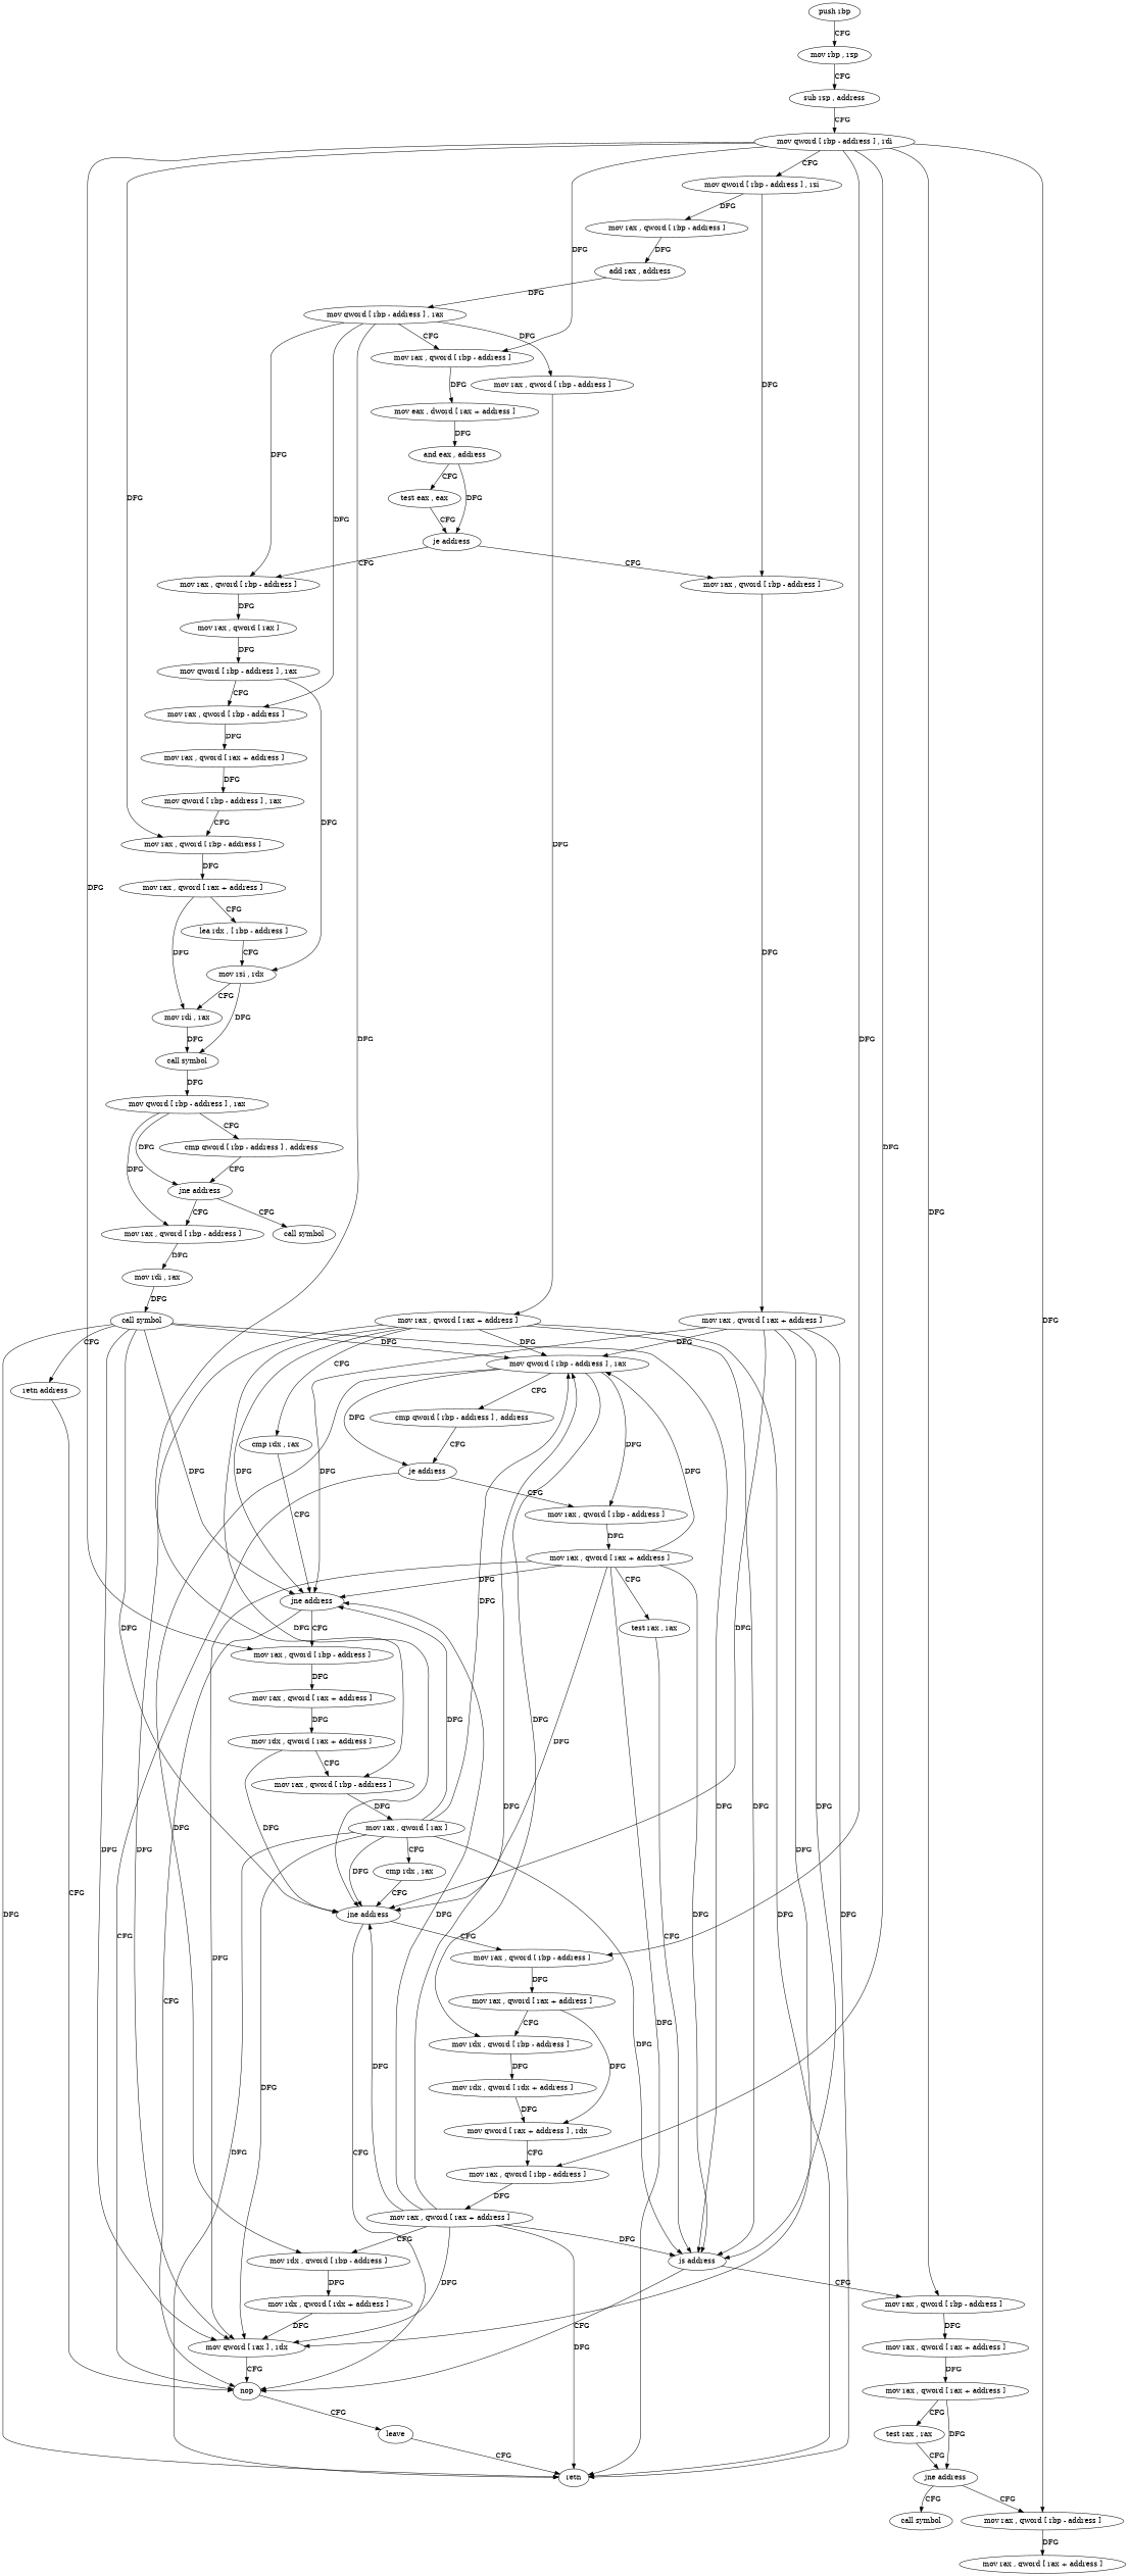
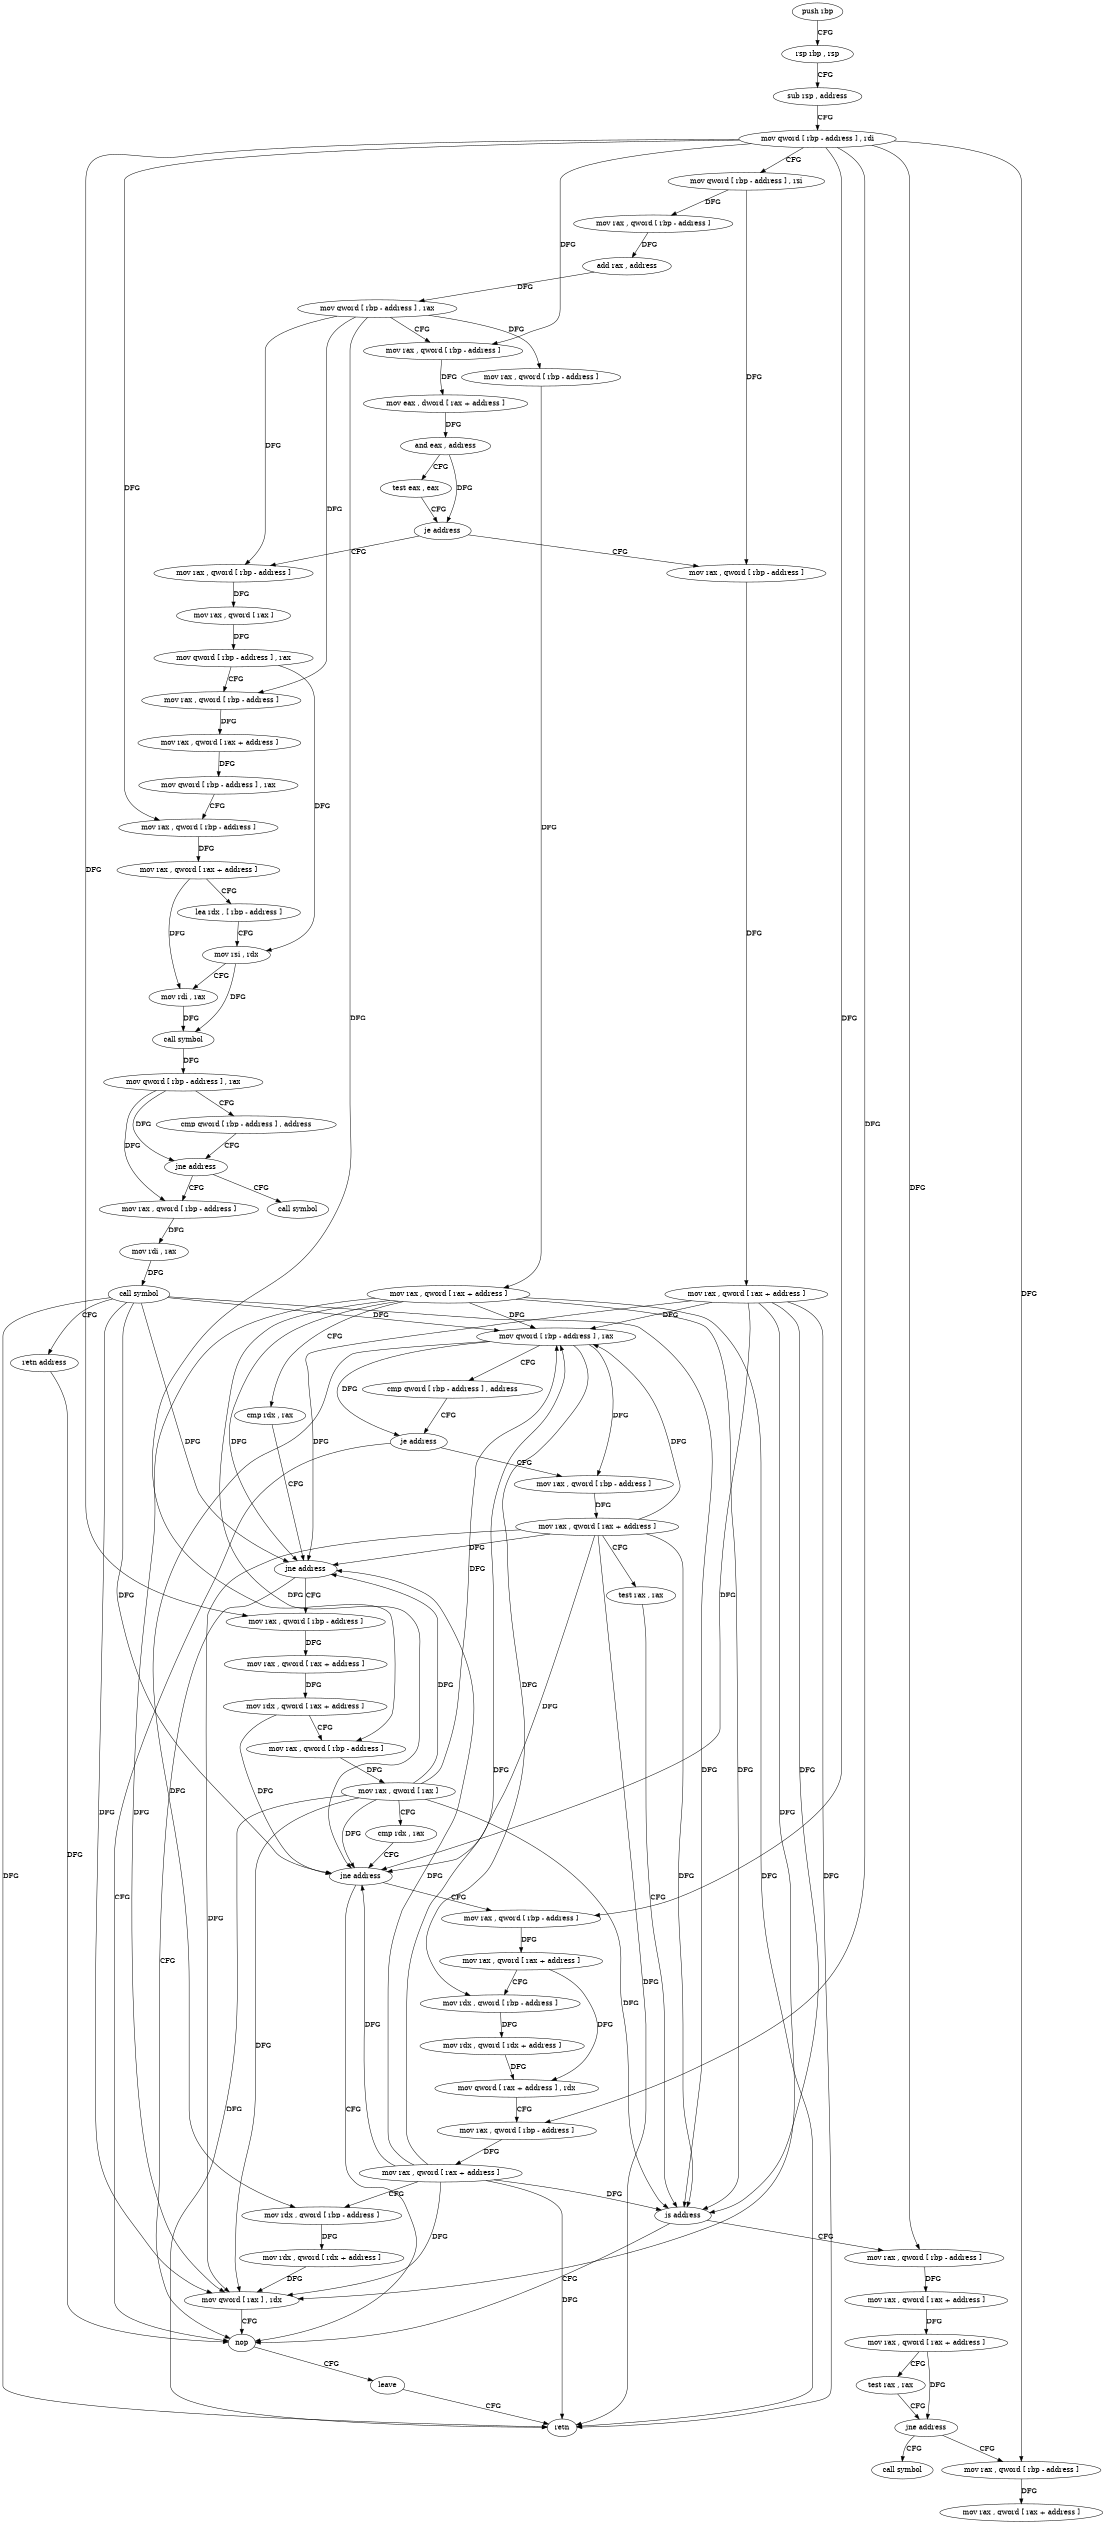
  digraph {
    n1 [label="push rbp"]
-   n2 [label="mov rbp , rsp"]
+   n2 [label="rsp rbp , rsp"]
    n3 [label="sub rsp , address"]
    n4 [label="mov qword [ rbp - address ] , rdi"]
    n5 [label="mov qword [ rbp - address ] , rsi"]
    n6 [label="mov rax , qword [ rbp - address ]"]
    n7 [label="mov rax , qword [ rbp - address ]"]
    n8 [label="mov rax , qword [ rbp - address ]"]
    n9 [label="mov rax , qword [ rbp - address ]"]
    n10 [label="mov rax , qword [ rbp - address ]"]
    n11 [label="mov rax , qword [ rbp - address ]"]
    n12 [label="mov rax , qword [ rbp - address ]"]
    n13 [label="mov rax , qword [ rbp - address ]"]
    n14 [label="mov rax , qword [ rbp - address ]"]
    n15 [label="mov eax , dword [ rax + address ]"]
    n16 [label="mov rax , qword [ rax + address ]"]
    n17 [label="mov rax , qword [ rax + address ]"]
    n18 [label="mov rax , qword [ rax + address ]"]
    n19 [label="mov rax , qword [ rax + address ]"]
    n20 [label="mov rax , qword [ rax + address ]"]
    n21 [label="mov rax , qword [ rax + address ]"]
    n22 [label="add rax , address"]
    n23 [label="mov rax , qword [ rax + address ]"]
    n24 [label="mov qword [ rbp - address ] , rax"]
    n25 [label="mov rax , qword [ rbp - address ]"]
    n26 [label="mov rax , qword [ rbp - address ]"]
    n27 [label="mov rax , qword [ rbp - address ]"]
    n28 [label="mov rax , qword [ rbp - address ]"]
    n29 [label="mov rax , qword [ rax ]"]
    n30 [label="mov rax , qword [ rax + address ]"]
    n31 [label="mov rax , qword [ rax + address ]"]
    n32 [label="mov rax , qword [ rax ]"]
    n33 [label="and eax , address"]
    n34 [label="test eax , eax"]
    n35 [label="je address"]
    n36 [label="mov qword [ rbp - address ] , rax"]
    n37 [label=retn]
    n38 [label="js address"]
    n39 [label="jne address"]
    n40 [label="jne address"]
    n41 [label="mov qword [ rax ] , rdx"]
    n42 [label="mov qword [ rbp - address ] , rax"]
    n43 [label="cmp qword [ rbp - address ] , address"]
    n44 [label="je address"]
    n45 [label="mov rax , qword [ rbp - address ]"]
    n46 [label="mov rdx , qword [ rbp - address ]"]
    n47 [label="mov rdx , qword [ rbp - address ]"]
    n48 [label=nop]
    n49 [label="mov rax , qword [ rax + address ]"]
    n50 [label="mov rdx , qword [ rdx + address ]"]
    n51 [label="mov rdx , qword [ rdx + address ]"]
    n52 [label=leave]
    n53 [label="test rax , rax"]
    n54 [label="mov rsi , rdx"]
    n55 [label="mov rdi , rax"]
    n56 [label="call symbol"]
    n57 [label="mov qword [ rbp - address ] , rax"]
    n58 [label="lea rdx , [ rbp - address ]"]
    n59 [label="mov qword [ rbp - address ] , rax"]
    n60 [label="cmp qword [ rbp - address ] , address"]
    n61 [label="jne address"]
    n62 [label="mov rax , qword [ rbp - address ]"]
    n63 [label="call symbol"]
    n64 [label="mov rdi , rax"]
    n65 [label="call symbol"]
    n66 [label="mov rax , qword [ rax + address ]"]
    n67 [label="retn address"]
    n68 [label="test rax , rax"]
    n69 [label="jne address"]
    n70 [label="call symbol"]
    n71 [label="cmp rdx , rax"]
    n72 [label="mov rdx , qword [ rax + address ]"]
    n73 [label="cmp rdx , rax"]
    n74 [label="mov qword [ rax + address ] , rdx"]
    n1 -> n2 [label=CFG]
    n2 -> n3 [label=CFG]
    n3 -> n4 [label=CFG]
    n4 -> n5 [label=CFG]
    n4 -> n6 [label=DFG]
    n4 -> n7 [label=DFG]
    n4 -> n8 [label=DFG]
    n4 -> n9 [label=DFG]
    n4 -> n10 [label=DFG]
    n4 -> n11 [label=DFG]
    n4 -> n12 [label=DFG]
    n5 -> n13 [label=DFG]
    n5 -> n14 [label=DFG]
    n6 -> n15 [label=DFG]
    n7 -> n16 [label=DFG]
    n8 -> n17 [label=DFG]
    n9 -> n18 [label=DFG]
    n10 -> n19 [label=DFG]
    n11 -> n20 [label=DFG]
    n12 -> n21 [label=DFG]
    n13 -> n22 [label=DFG]
    n14 -> n23 [label=DFG]
    n15 -> n33 [label=DFG]
    n16 -> n55 [label=DFG]
    n16 -> n58 [label=CFG]
    n17 -> n66 [label=DFG]
    n19 -> n72 [label=DFG]
    n20 -> n46 [label=CFG]
    n20 -> n74 [label=DFG]
    n21 -> n36 [label=DFG]
    n21 -> n37 [label=DFG]
    n21 -> n38 [label=DFG]
    n21 -> n39 [label=DFG]
    n21 -> n40 [label=DFG]
    n21 -> n41 [label=DFG]
    n21 -> n47 [label=CFG]
    n22 -> n24 [label=DFG]
    n23 -> n36 [label=DFG]
    n23 -> n37 [label=DFG]
    n23 -> n38 [label=DFG]
    n23 -> n39 [label=DFG]
    n23 -> n40 [label=DFG]
    n23 -> n41 [label=DFG]
    n24 -> n6 [label=CFG]
    n24 -> n25 [label=DFG]
    n24 -> n26 [label=DFG]
    n24 -> n27 [label=DFG]
    n24 -> n28 [label=DFG]
    n25 -> n29 [label=DFG]
    n26 -> n30 [label=DFG]
    n27 -> n31 [label=DFG]
    n28 -> n32 [label=DFG]
    n29 -> n42 [label=DFG]
    n30 -> n57 [label=DFG]
    n31 -> n36 [label=DFG]
    n31 -> n37 [label=DFG]
    n31 -> n38 [label=DFG]
    n31 -> n39 [label=DFG]
    n31 -> n40 [label=DFG]
    n31 -> n41 [label=DFG]
    n31 -> n71 [label=CFG]
    n32 -> n36 [label=DFG]
    n32 -> n37 [label=DFG]
    n32 -> n38 [label=DFG]
    n32 -> n39 [label=DFG]
    n32 -> n40 [label=DFG]
    n32 -> n41 [label=DFG]
    n32 -> n73 [label=CFG]
    n33 -> n34 [label=CFG]
    n33 -> n35 [label=DFG]
    n34 -> n35 [label=CFG]
    n35 -> n14 [label=CFG]
    n35 -> n25 [label=CFG]
    n36 -> n43 [label=CFG]
    n36 -> n44 [label=DFG]
    n36 -> n45 [label=DFG]
    n36 -> n46 [label=DFG]
    n36 -> n47 [label=DFG]
    n38 -> n8 [label=CFG]
    n38 -> n48 [label=CFG]
    n39 -> n10 [label=CFG]
    n39 -> n48 [label=CFG]
    n40 -> n11 [label=CFG]
    n40 -> n48 [label=CFG]
    n41 -> n48 [label=CFG]
    n42 -> n26 [label=CFG]
    n42 -> n54 [label=DFG]
    n43 -> n44 [label=CFG]
    n44 -> n45 [label=CFG]
    n44 -> n48 [label=CFG]
    n45 -> n49 [label=DFG]
    n46 -> n50 [label=DFG]
    n47 -> n51 [label=DFG]
    n48 -> n52 [label=CFG]
    n49 -> n36 [label=DFG]
    n49 -> n37 [label=DFG]
    n49 -> n38 [label=DFG]
    n49 -> n39 [label=DFG]
    n49 -> n40 [label=DFG]
    n49 -> n41 [label=DFG]
    n49 -> n53 [label=CFG]
    n50 -> n74 [label=DFG]
    n51 -> n41 [label=DFG]
    n52 -> n37 [label=CFG]
    n53 -> n38 [label=CFG]
    n54 -> n55 [label=CFG]
    n54 -> n56 [label=DFG]
    n55 -> n56 [label=DFG]
    n56 -> n59 [label=DFG]
    n57 -> n7 [label=CFG]
    n58 -> n54 [label=CFG]
    n59 -> n60 [label=CFG]
    n59 -> n61 [label=DFG]
    n59 -> n62 [label=DFG]
    n60 -> n61 [label=CFG]
    n61 -> n62 [label=CFG]
    n61 -> n63 [label=CFG]
    n62 -> n64 [label=DFG]
    n64 -> n65 [label=DFG]
    n65 -> n36 [label=DFG]
    n65 -> n37 [label=DFG]
    n65 -> n38 [label=DFG]
    n65 -> n39 [label=DFG]
    n65 -> n40 [label=DFG]
    n65 -> n41 [label=DFG]
    n65 -> n67 [label=CFG]
    n66 -> n68 [label=CFG]
    n66 -> n69 [label=DFG]
-   n67 -> n48 [label=CFG]
+   n67 -> n48 [label=DFG]
    n68 -> n69 [label=CFG]
    n69 -> n9 [label=CFG]
    n69 -> n70 [label=CFG]
    n71 -> n39 [label=CFG]
    n72 -> n28 [label=CFG]
    n72 -> n40 [label=DFG]
    n73 -> n40 [label=CFG]
    n74 -> n12 [label=CFG]
  }
